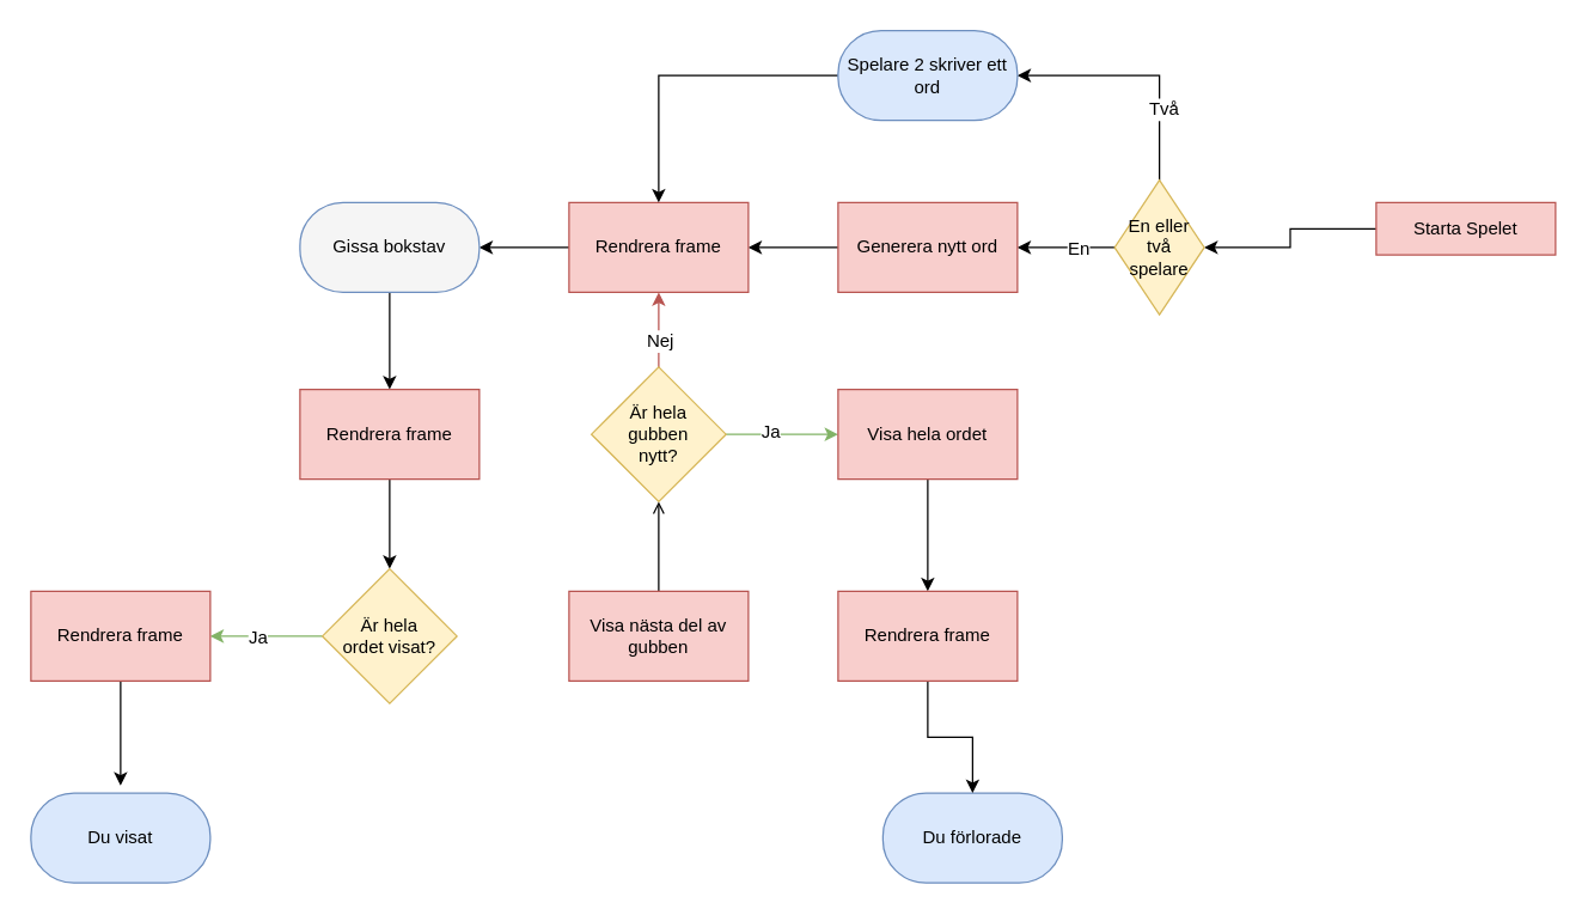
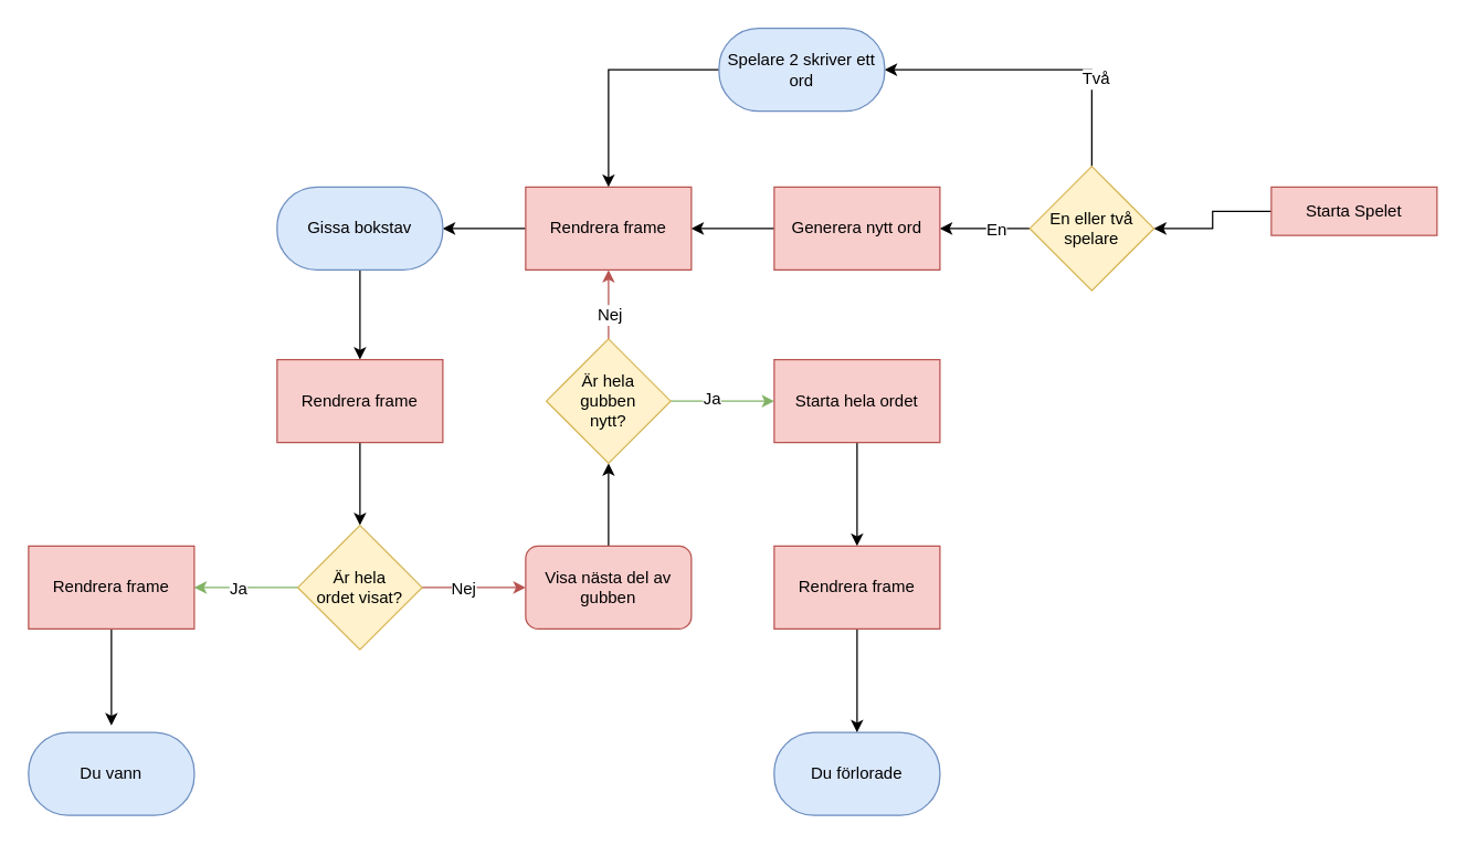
  <mxCell id="0" />
  <mxCell id="1" parent="0" />
  <mxCell id="2" style="edgeStyle=orthogonalEdgeStyle;rounded=0;orthogonalLoop=1;jettySize=auto;html=1;exitX=0;exitY=0.5;exitDx=0;exitDy=0;entryX=1;entryY=0.5;entryDx=0;entryDy=0;" edge="1" parent="1" source="3" target="8"><mxGeometry relative="1" as="geometry" /></mxCell>
  <mxCell id="3" value="Starta Spelet" style="rounded=0;whiteSpace=wrap;html=1;fillColor=#f8cecc;strokeColor=#b85450;" vertex="1" parent="1"><mxGeometry x="920" y="135" width="120" height="35" as="geometry" /></mxCell>
  <mxCell id="4" style="edgeStyle=orthogonalEdgeStyle;rounded=0;orthogonalLoop=1;jettySize=auto;html=1;exitX=0;exitY=0.5;exitDx=0;exitDy=0;entryX=1;entryY=0.5;entryDx=0;entryDy=0;" edge="1" parent="1" source="8" target="10"><mxGeometry relative="1" as="geometry" /></mxCell>
  <mxCell id="5" value="En" style="text;html=1;align=center;verticalAlign=middle;resizable=0;points=[];labelBackgroundColor=#ffffff;" vertex="1" connectable="0" parent="4"><mxGeometry x="0.218" relative="1" as="geometry"><mxPoint x="15" as="offset" /></mxGeometry></mxCell>
  <mxCell id="6" style="edgeStyle=orthogonalEdgeStyle;rounded=0;orthogonalLoop=1;jettySize=auto;html=1;exitX=0.5;exitY=0;exitDx=0;exitDy=0;entryX=1;entryY=0.5;entryDx=0;entryDy=0;" edge="1" parent="1" source="8" target="38"><mxGeometry relative="1" as="geometry" /></mxCell>
  <mxCell id="7" value="Två" style="text;html=1;align=center;verticalAlign=middle;resizable=0;points=[];labelBackgroundColor=#ffffff;" vertex="1" connectable="0" parent="6"><mxGeometry x="-0.418" y="-2" relative="1" as="geometry"><mxPoint as="offset" /></mxGeometry></mxCell>
- <mxCell id="8" value="En eller två spelare" style="rhombus;whiteSpace=wrap;html=1;fillColor=#fff2cc;strokeColor=#d6b656;" vertex="1" parent="1"><mxGeometry x="745" y="120" width="60" height="90" as="geometry" /></mxCell>
+ <mxCell id="8" value="En eller två spelare" style="rhombus;whiteSpace=wrap;html=1;fillColor=#fff2cc;strokeColor=#d6b656;" vertex="1" parent="1"><mxGeometry x="745" y="120" width="90" height="90" as="geometry" /></mxCell>
  <mxCell id="9" style="edgeStyle=orthogonalEdgeStyle;rounded=0;orthogonalLoop=1;jettySize=auto;html=1;exitX=0;exitY=0.5;exitDx=0;exitDy=0;entryX=1;entryY=0.5;entryDx=0;entryDy=0;" edge="1" parent="1" source="10" target="12"><mxGeometry relative="1" as="geometry" /></mxCell>
  <mxCell id="10" value="Generera nytt ord" style="rounded=0;whiteSpace=wrap;html=1;fillColor=#f8cecc;strokeColor=#b85450;" vertex="1" parent="1"><mxGeometry x="560" y="135" width="120" height="60" as="geometry" /></mxCell>
  <mxCell id="11" style="edgeStyle=orthogonalEdgeStyle;rounded=0;orthogonalLoop=1;jettySize=auto;html=1;exitX=0;exitY=0.5;exitDx=0;exitDy=0;entryX=1;entryY=0.5;entryDx=0;entryDy=0;" edge="1" parent="1" source="12" target="14"><mxGeometry relative="1" as="geometry" /></mxCell>
  <mxCell id="12" value="Rendrera frame" style="rounded=0;whiteSpace=wrap;html=1;fillColor=#f8cecc;strokeColor=#b85450;" vertex="1" parent="1"><mxGeometry x="380" y="135" width="120" height="60" as="geometry" /></mxCell>
  <mxCell id="13" style="edgeStyle=orthogonalEdgeStyle;rounded=0;orthogonalLoop=1;jettySize=auto;html=1;exitX=0.5;exitY=1;exitDx=0;exitDy=0;" edge="1" parent="1" source="14" target="16"><mxGeometry relative="1" as="geometry" /></mxCell>
- <mxCell id="14" value="Gissa bokstav" style="rounded=1;whiteSpace=wrap;html=1;arcSize=48;fillColor=#f5f5f5;strokeColor=#6c8ebf;" vertex="1" parent="1"><mxGeometry x="200" y="135" width="120" height="60" as="geometry" /></mxCell>
+ <mxCell id="14" value="Gissa bokstav" style="rounded=1;whiteSpace=wrap;html=1;arcSize=48;fillColor=#dae8fc;strokeColor=#6c8ebf;" vertex="1" parent="1"><mxGeometry x="200" y="135" width="120" height="60" as="geometry" /></mxCell>
  <mxCell id="15" style="edgeStyle=orthogonalEdgeStyle;rounded=0;orthogonalLoop=1;jettySize=auto;html=1;exitX=0.5;exitY=1;exitDx=0;exitDy=0;entryX=0.5;entryY=0;entryDx=0;entryDy=0;" edge="1" parent="1" source="16" target="21"><mxGeometry relative="1" as="geometry" /></mxCell>
  <mxCell id="16" value="Rendrera frame" style="rounded=0;whiteSpace=wrap;html=1;fillColor=#f8cecc;strokeColor=#b85450;" vertex="1" parent="1"><mxGeometry x="200" y="260" width="120" height="60" as="geometry" /></mxCell>
  <mxCell id="17" style="edgeStyle=orthogonalEdgeStyle;rounded=0;orthogonalLoop=1;jettySize=auto;html=1;exitX=0;exitY=0.5;exitDx=0;exitDy=0;entryX=1;entryY=0.5;entryDx=0;entryDy=0;fillColor=#d5e8d4;strokeColor=#82b366;" edge="1" parent="1" source="21"><mxGeometry relative="1" as="geometry"><mxPoint x="140" y="425" as="targetPoint" /></mxGeometry></mxCell>
  <mxCell id="18" value="Ja" style="text;html=1;align=center;verticalAlign=middle;resizable=0;points=[];labelBackgroundColor=#ffffff;" vertex="1" connectable="0" parent="17"><mxGeometry x="0.17" relative="1" as="geometry"><mxPoint as="offset" /></mxGeometry></mxCell>
+ <mxCell id="19" style="edgeStyle=orthogonalEdgeStyle;rounded=0;orthogonalLoop=1;jettySize=auto;html=1;exitX=1;exitY=0.5;exitDx=0;exitDy=0;entryX=0;entryY=0.5;entryDx=0;entryDy=0;fillColor=#f8cecc;strokeColor=#b85450;" edge="1" parent="1" source="21" target="23"><mxGeometry relative="1" as="geometry" /></mxCell>
+ <mxCell id="20" value="Nej" style="text;html=1;align=center;verticalAlign=middle;resizable=0;points=[];labelBackgroundColor=#ffffff;" vertex="1" connectable="0" parent="19"><mxGeometry x="-0.239" relative="1" as="geometry"><mxPoint as="offset" /></mxGeometry></mxCell>
  <mxCell id="21" value="Är hela &lt;br&gt;ordet visat?" style="rhombus;whiteSpace=wrap;html=1;fillColor=#fff2cc;strokeColor=#d6b656;" vertex="1" parent="1"><mxGeometry x="215" y="380" width="90" height="90" as="geometry" /></mxCell>
- <mxCell id="22" style="edgeStyle=orthogonalEdgeStyle;rounded=0;orthogonalLoop=1;jettySize=auto;html=1;exitX=0.5;exitY=0;exitDx=0;exitDy=0;entryX=0.5;entryY=1;entryDx=0;entryDy=0;endArrow=open;" edge="1" parent="1" source="23" target="28"><mxGeometry relative="1" as="geometry"><mxPoint x="440" y="340" as="targetPoint" /></mxGeometry></mxCell>
- <mxCell id="23" value="Visa nästa del av gubben" style="rounded=0;whiteSpace=wrap;html=1;fillColor=#f8cecc;strokeColor=#b85450;" vertex="1" parent="1"><mxGeometry x="380" y="395" width="120" height="60" as="geometry" /></mxCell>
+ <mxCell id="22" style="edgeStyle=orthogonalEdgeStyle;rounded=0;orthogonalLoop=1;jettySize=auto;html=1;exitX=0.5;exitY=0;exitDx=0;exitDy=0;entryX=0.5;entryY=1;entryDx=0;entryDy=0;" edge="1" parent="1" source="23" target="28"><mxGeometry relative="1" as="geometry"><mxPoint x="440" y="340" as="targetPoint" /></mxGeometry></mxCell>
+ <mxCell id="23" value="Visa nästa del av gubben" style="whiteSpace=wrap;html=1;fillColor=#f8cecc;strokeColor=#b85450;rounded=1;" vertex="1" parent="1"><mxGeometry x="380" y="395" width="120" height="60" as="geometry" /></mxCell>
  <mxCell id="24" style="edgeStyle=orthogonalEdgeStyle;rounded=0;orthogonalLoop=1;jettySize=auto;html=1;exitX=0.5;exitY=0;exitDx=0;exitDy=0;entryX=0.5;entryY=1;entryDx=0;entryDy=0;fillColor=#f8cecc;strokeColor=#b85450;" edge="1" parent="1" source="28" target="12"><mxGeometry relative="1" as="geometry"><mxPoint x="440" y="200" as="targetPoint" /></mxGeometry></mxCell>
  <mxCell id="25" value="Nej" style="text;html=1;align=center;verticalAlign=middle;resizable=0;points=[];labelBackgroundColor=#ffffff;" vertex="1" connectable="0" parent="24"><mxGeometry x="-0.287" relative="1" as="geometry"><mxPoint as="offset" /></mxGeometry></mxCell>
  <mxCell id="26" style="edgeStyle=orthogonalEdgeStyle;rounded=0;orthogonalLoop=1;jettySize=auto;html=1;exitX=1;exitY=0.5;exitDx=0;exitDy=0;fillColor=#d5e8d4;strokeColor=#82b366;" edge="1" parent="1" source="28" target="30"><mxGeometry relative="1" as="geometry" /></mxCell>
  <mxCell id="27" value="Ja" style="text;html=1;align=center;verticalAlign=middle;resizable=0;points=[];labelBackgroundColor=#ffffff;" vertex="1" connectable="0" parent="26"><mxGeometry x="0.002" y="9" relative="1" as="geometry"><mxPoint x="-9" y="7" as="offset" /></mxGeometry></mxCell>
  <mxCell id="28" value="Är hela &lt;br&gt;gubben &lt;br&gt;nytt?" style="rhombus;whiteSpace=wrap;html=1;fillColor=#fff2cc;strokeColor=#d6b656;" vertex="1" parent="1"><mxGeometry x="395" y="245" width="90" height="90" as="geometry" /></mxCell>
  <mxCell id="29" style="edgeStyle=orthogonalEdgeStyle;rounded=0;orthogonalLoop=1;jettySize=auto;html=1;exitX=0.5;exitY=1;exitDx=0;exitDy=0;entryX=0.5;entryY=0;entryDx=0;entryDy=0;" edge="1" parent="1" source="30" target="33"><mxGeometry relative="1" as="geometry" /></mxCell>
- <mxCell id="30" value="Visa hela ordet" style="rounded=0;whiteSpace=wrap;html=1;fillColor=#f8cecc;strokeColor=#b85450;" vertex="1" parent="1"><mxGeometry x="560" y="260" width="120" height="60" as="geometry" /></mxCell>
- <mxCell id="31" value="Du förlorade" style="rounded=1;whiteSpace=wrap;html=1;arcSize=48;fillColor=#dae8fc;strokeColor=#6c8ebf;" vertex="1" parent="1"><mxGeometry x="590" y="530" width="120" height="60" as="geometry" /></mxCell>
+ <mxCell id="30" value="Starta hela ordet" style="rounded=0;whiteSpace=wrap;html=1;fillColor=#f8cecc;strokeColor=#b85450;" vertex="1" parent="1"><mxGeometry x="560" y="260" width="120" height="60" as="geometry" /></mxCell>
+ <mxCell id="31" value="Du förlorade" style="rounded=1;whiteSpace=wrap;html=1;arcSize=48;fillColor=#dae8fc;strokeColor=#6c8ebf;" vertex="1" parent="1"><mxGeometry x="560" y="530" width="120" height="60" as="geometry" /></mxCell>
  <mxCell id="32" style="edgeStyle=orthogonalEdgeStyle;rounded=0;orthogonalLoop=1;jettySize=auto;html=1;exitX=0.5;exitY=1;exitDx=0;exitDy=0;" edge="1" parent="1" source="33" target="31"><mxGeometry relative="1" as="geometry" /></mxCell>
  <mxCell id="33" value="Rendrera frame" style="rounded=0;whiteSpace=wrap;html=1;fillColor=#f8cecc;strokeColor=#b85450;" vertex="1" parent="1"><mxGeometry x="560" y="395" width="120" height="60" as="geometry" /></mxCell>
- <mxCell id="34" value="Du visat" style="rounded=1;whiteSpace=wrap;html=1;arcSize=48;fillColor=#dae8fc;strokeColor=#6c8ebf;" vertex="1" parent="1"><mxGeometry x="20" y="530" width="120" height="60" as="geometry" /></mxCell>
+ <mxCell id="34" value="Du vann" style="rounded=1;whiteSpace=wrap;html=1;arcSize=48;fillColor=#dae8fc;strokeColor=#6c8ebf;" vertex="1" parent="1"><mxGeometry x="20" y="530" width="120" height="60" as="geometry" /></mxCell>
  <mxCell id="35" style="edgeStyle=orthogonalEdgeStyle;rounded=0;orthogonalLoop=1;jettySize=auto;html=1;exitX=0.5;exitY=1;exitDx=0;exitDy=0;" edge="1" parent="1" source="36"><mxGeometry relative="1" as="geometry"><mxPoint x="80" y="525" as="targetPoint" /></mxGeometry></mxCell>
  <mxCell id="36" value="Rendrera frame" style="rounded=0;whiteSpace=wrap;html=1;fillColor=#f8cecc;strokeColor=#b85450;" vertex="1" parent="1"><mxGeometry x="20" y="395" width="120" height="60" as="geometry" /></mxCell>
  <mxCell id="37" style="edgeStyle=orthogonalEdgeStyle;rounded=0;orthogonalLoop=1;jettySize=auto;html=1;exitX=0;exitY=0.5;exitDx=0;exitDy=0;entryX=0.5;entryY=0;entryDx=0;entryDy=0;" edge="1" parent="1" source="38" target="12"><mxGeometry relative="1" as="geometry"><mxPoint x="440" y="130" as="targetPoint" /></mxGeometry></mxCell>
- <mxCell id="38" value="Spelare 2 skriver ett ord" style="rounded=1;whiteSpace=wrap;html=1;arcSize=48;fillColor=#dae8fc;strokeColor=#6c8ebf;" vertex="1" parent="1"><mxGeometry x="560" y="20" width="120" height="60" as="geometry" /></mxCell>
+ <mxCell id="38" value="Spelare 2 skriver ett ord" style="rounded=1;whiteSpace=wrap;html=1;arcSize=48;fillColor=#dae8fc;strokeColor=#6c8ebf;" vertex="1" parent="1"><mxGeometry x="520" y="20" width="120" height="60" as="geometry" /></mxCell>
